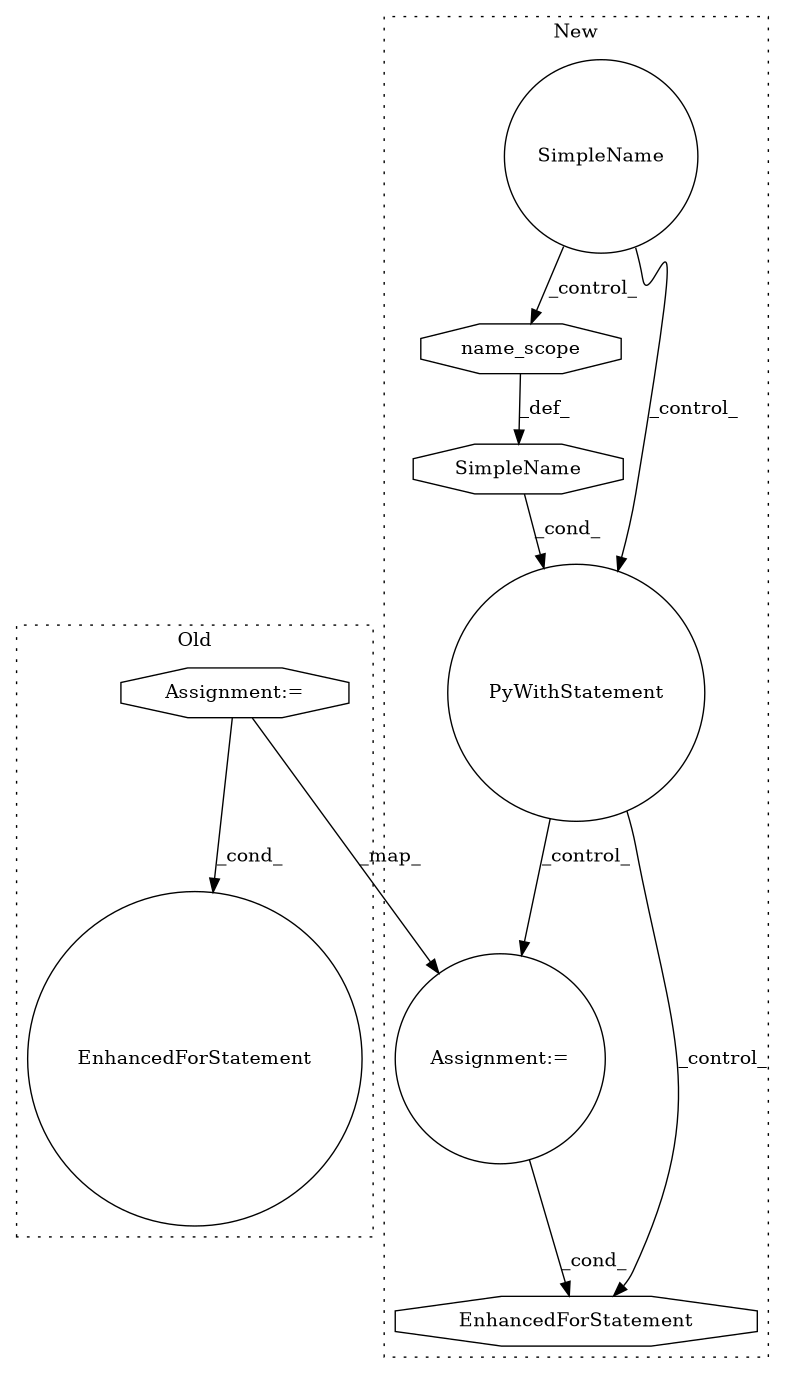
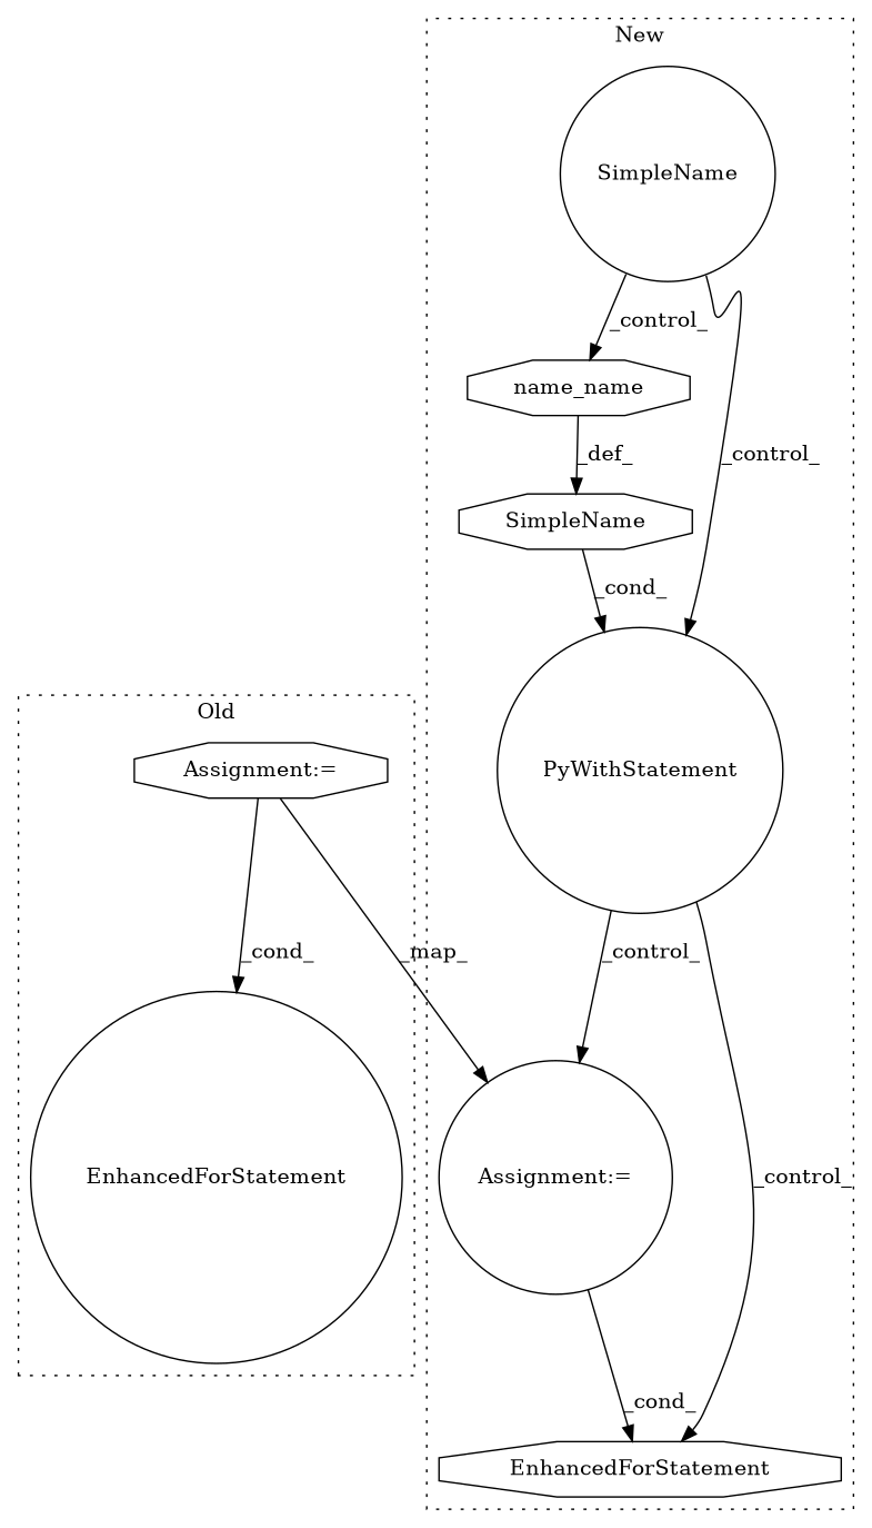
  digraph {
    node [a=70 shape=circle]
    n1 [l="73,2" label=EnhancedForStatement s="2905,2998"]
    n2 [a=7 l="73,2" label="Assignment:=" s="2905,2998" shape=octagon]
-   n3 [a=32 l=12 label=name_scope s=2994 shape=octagon]
+   n3 [a=32 l=12 label=name_name s=2994 shape=octagon]
    n4 [a=104 l="10,2" label=PyWithStatement s="2972,3006"]
    n5 [a=7 l="81,2" label="Assignment:=" s="3028,3129"]
    n6 [a=42 label=SimpleName shape=octagon]
    n7 [l="81,2" label=EnhancedForStatement s="3028,3129" shape=octagon]
    n8 [a=42 label=SimpleName]
    subgraph cluster_1 {
      label=Old
      style=dotted
      n1
      n2
    }
    subgraph cluster_2 {
      label=New
      style=dotted
      n3
      n4
      n5
      n6
      n7
      n8
    }
    n2 -> n1 [label=_cond_]
    n2 -> n5 [label=_map_]
    n3 -> n6 [label=_def_]
    n4 -> n5 [label=_control_]
    n4 -> n7 [label=_control_]
    n5 -> n7 [label=_cond_]
    n6 -> n4 [label=_cond_]
    n8 -> n3 [label=_control_]
    n8 -> n4 [label=_control_]
  }
